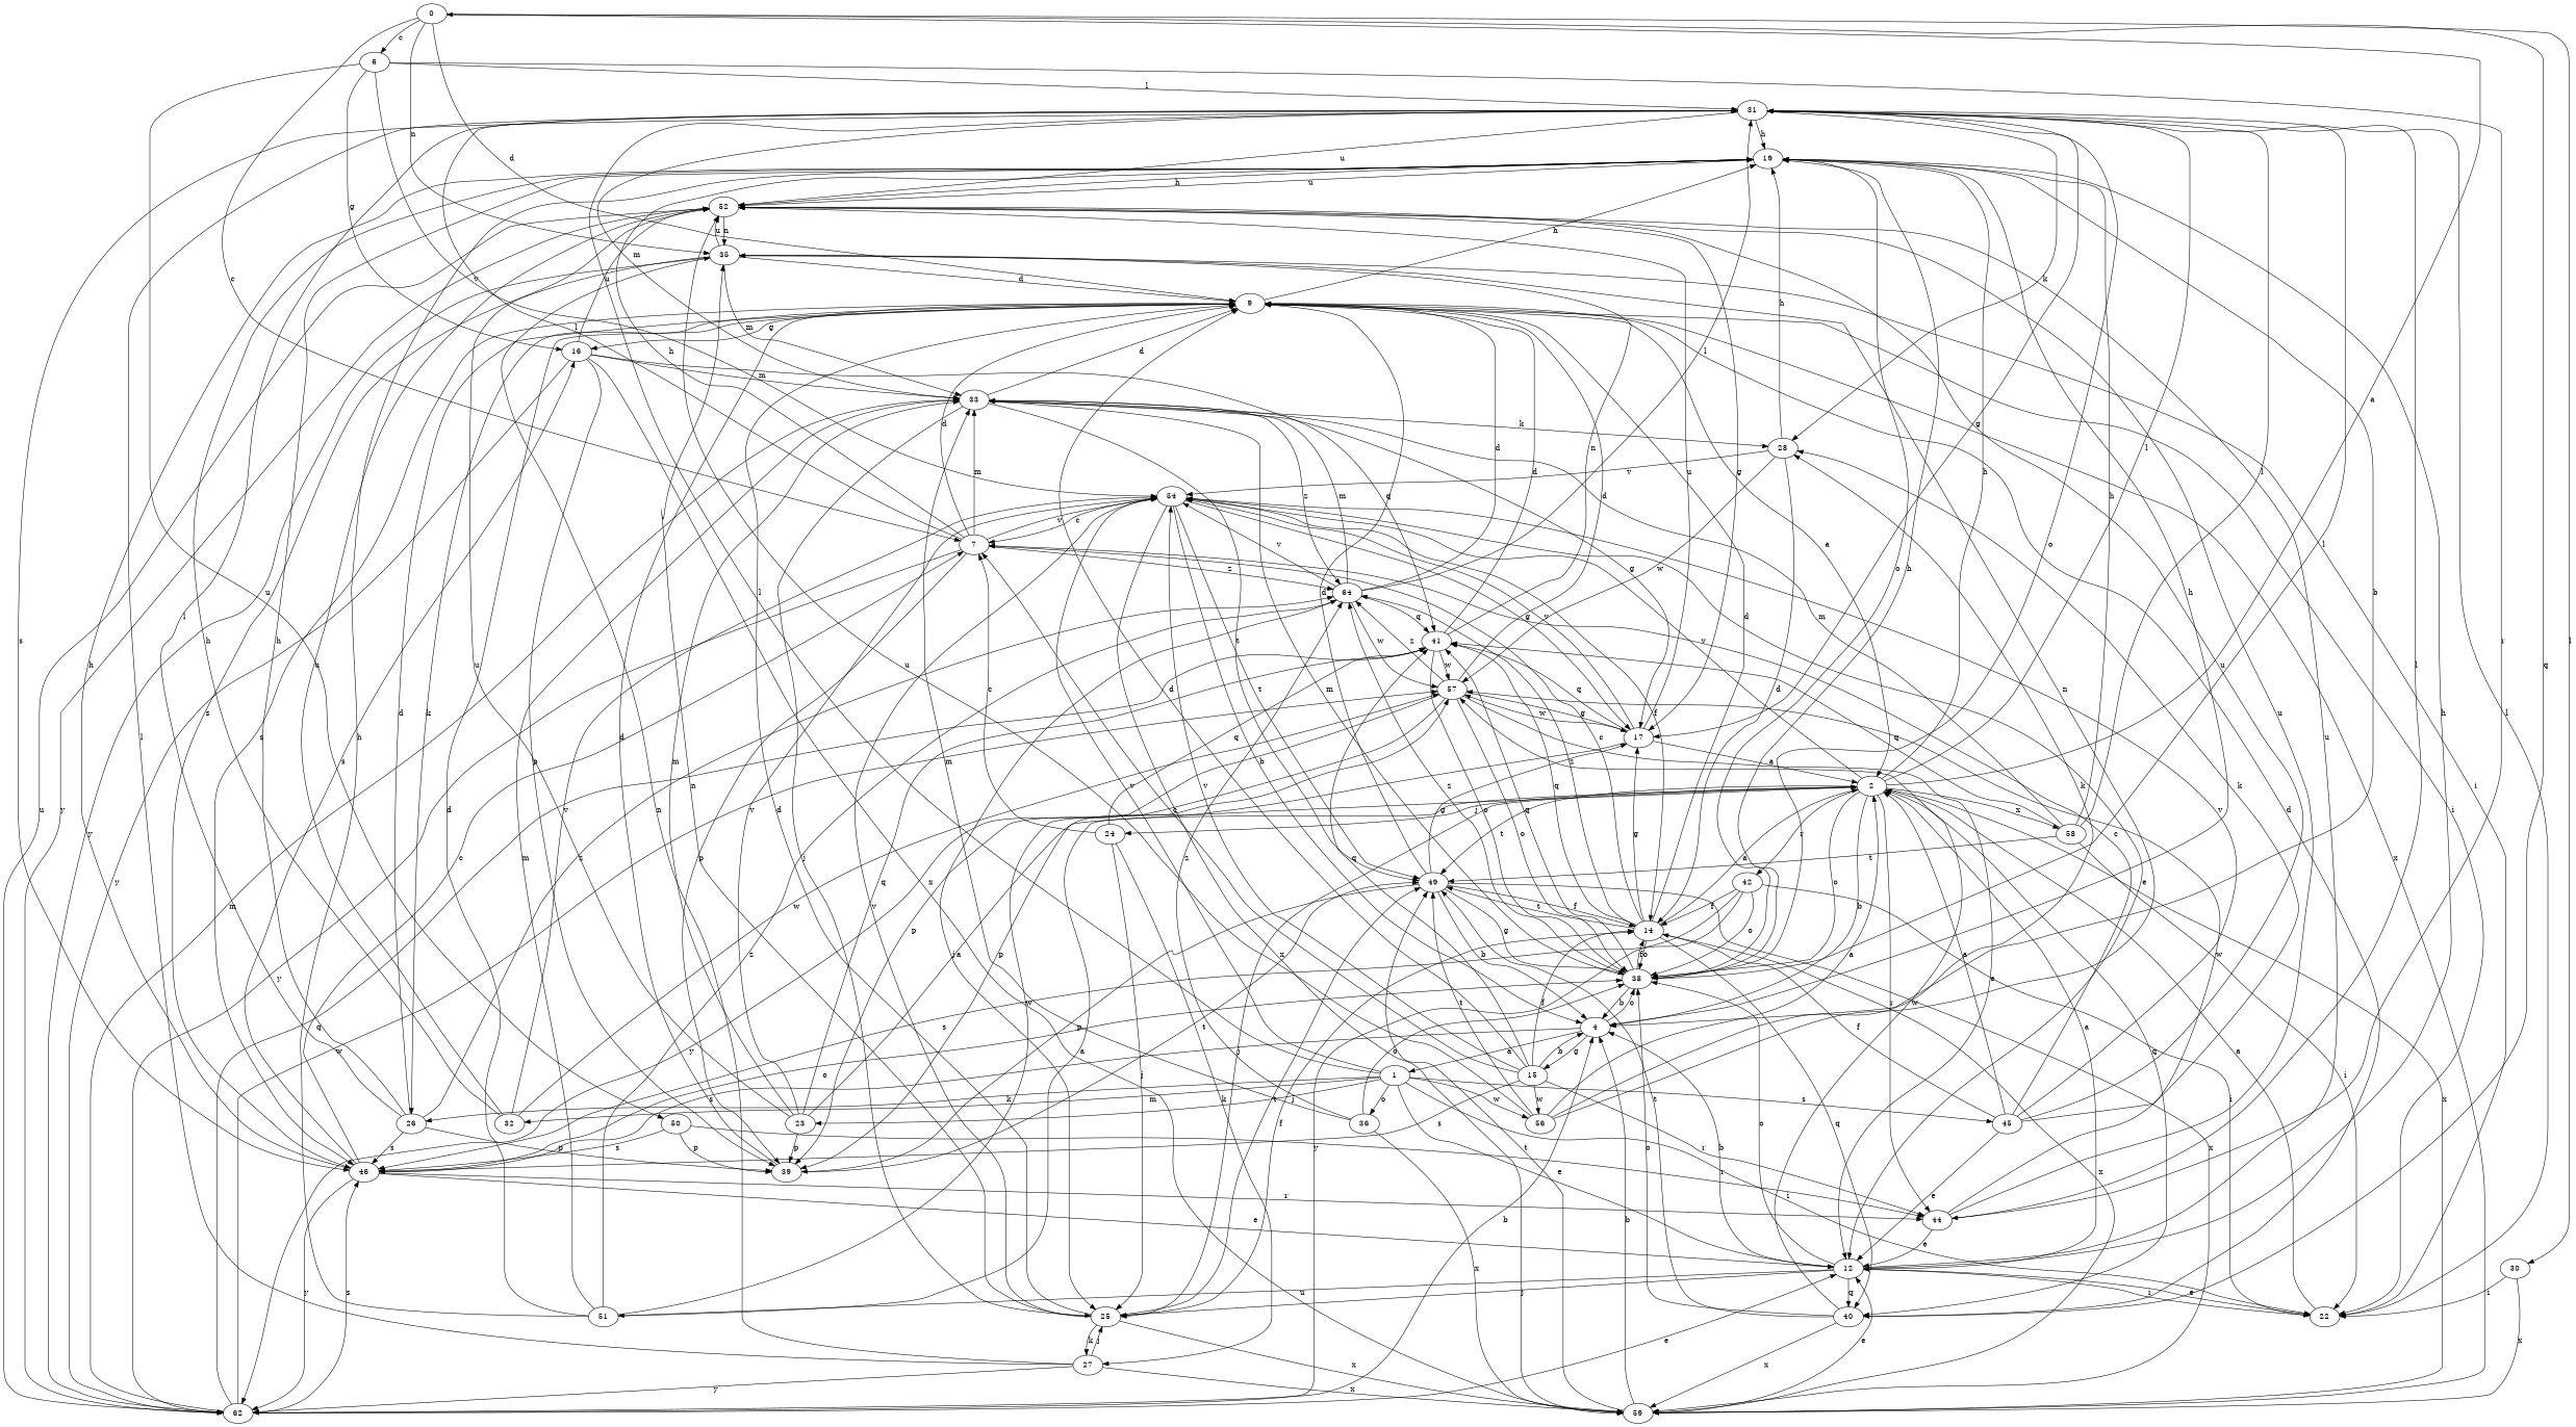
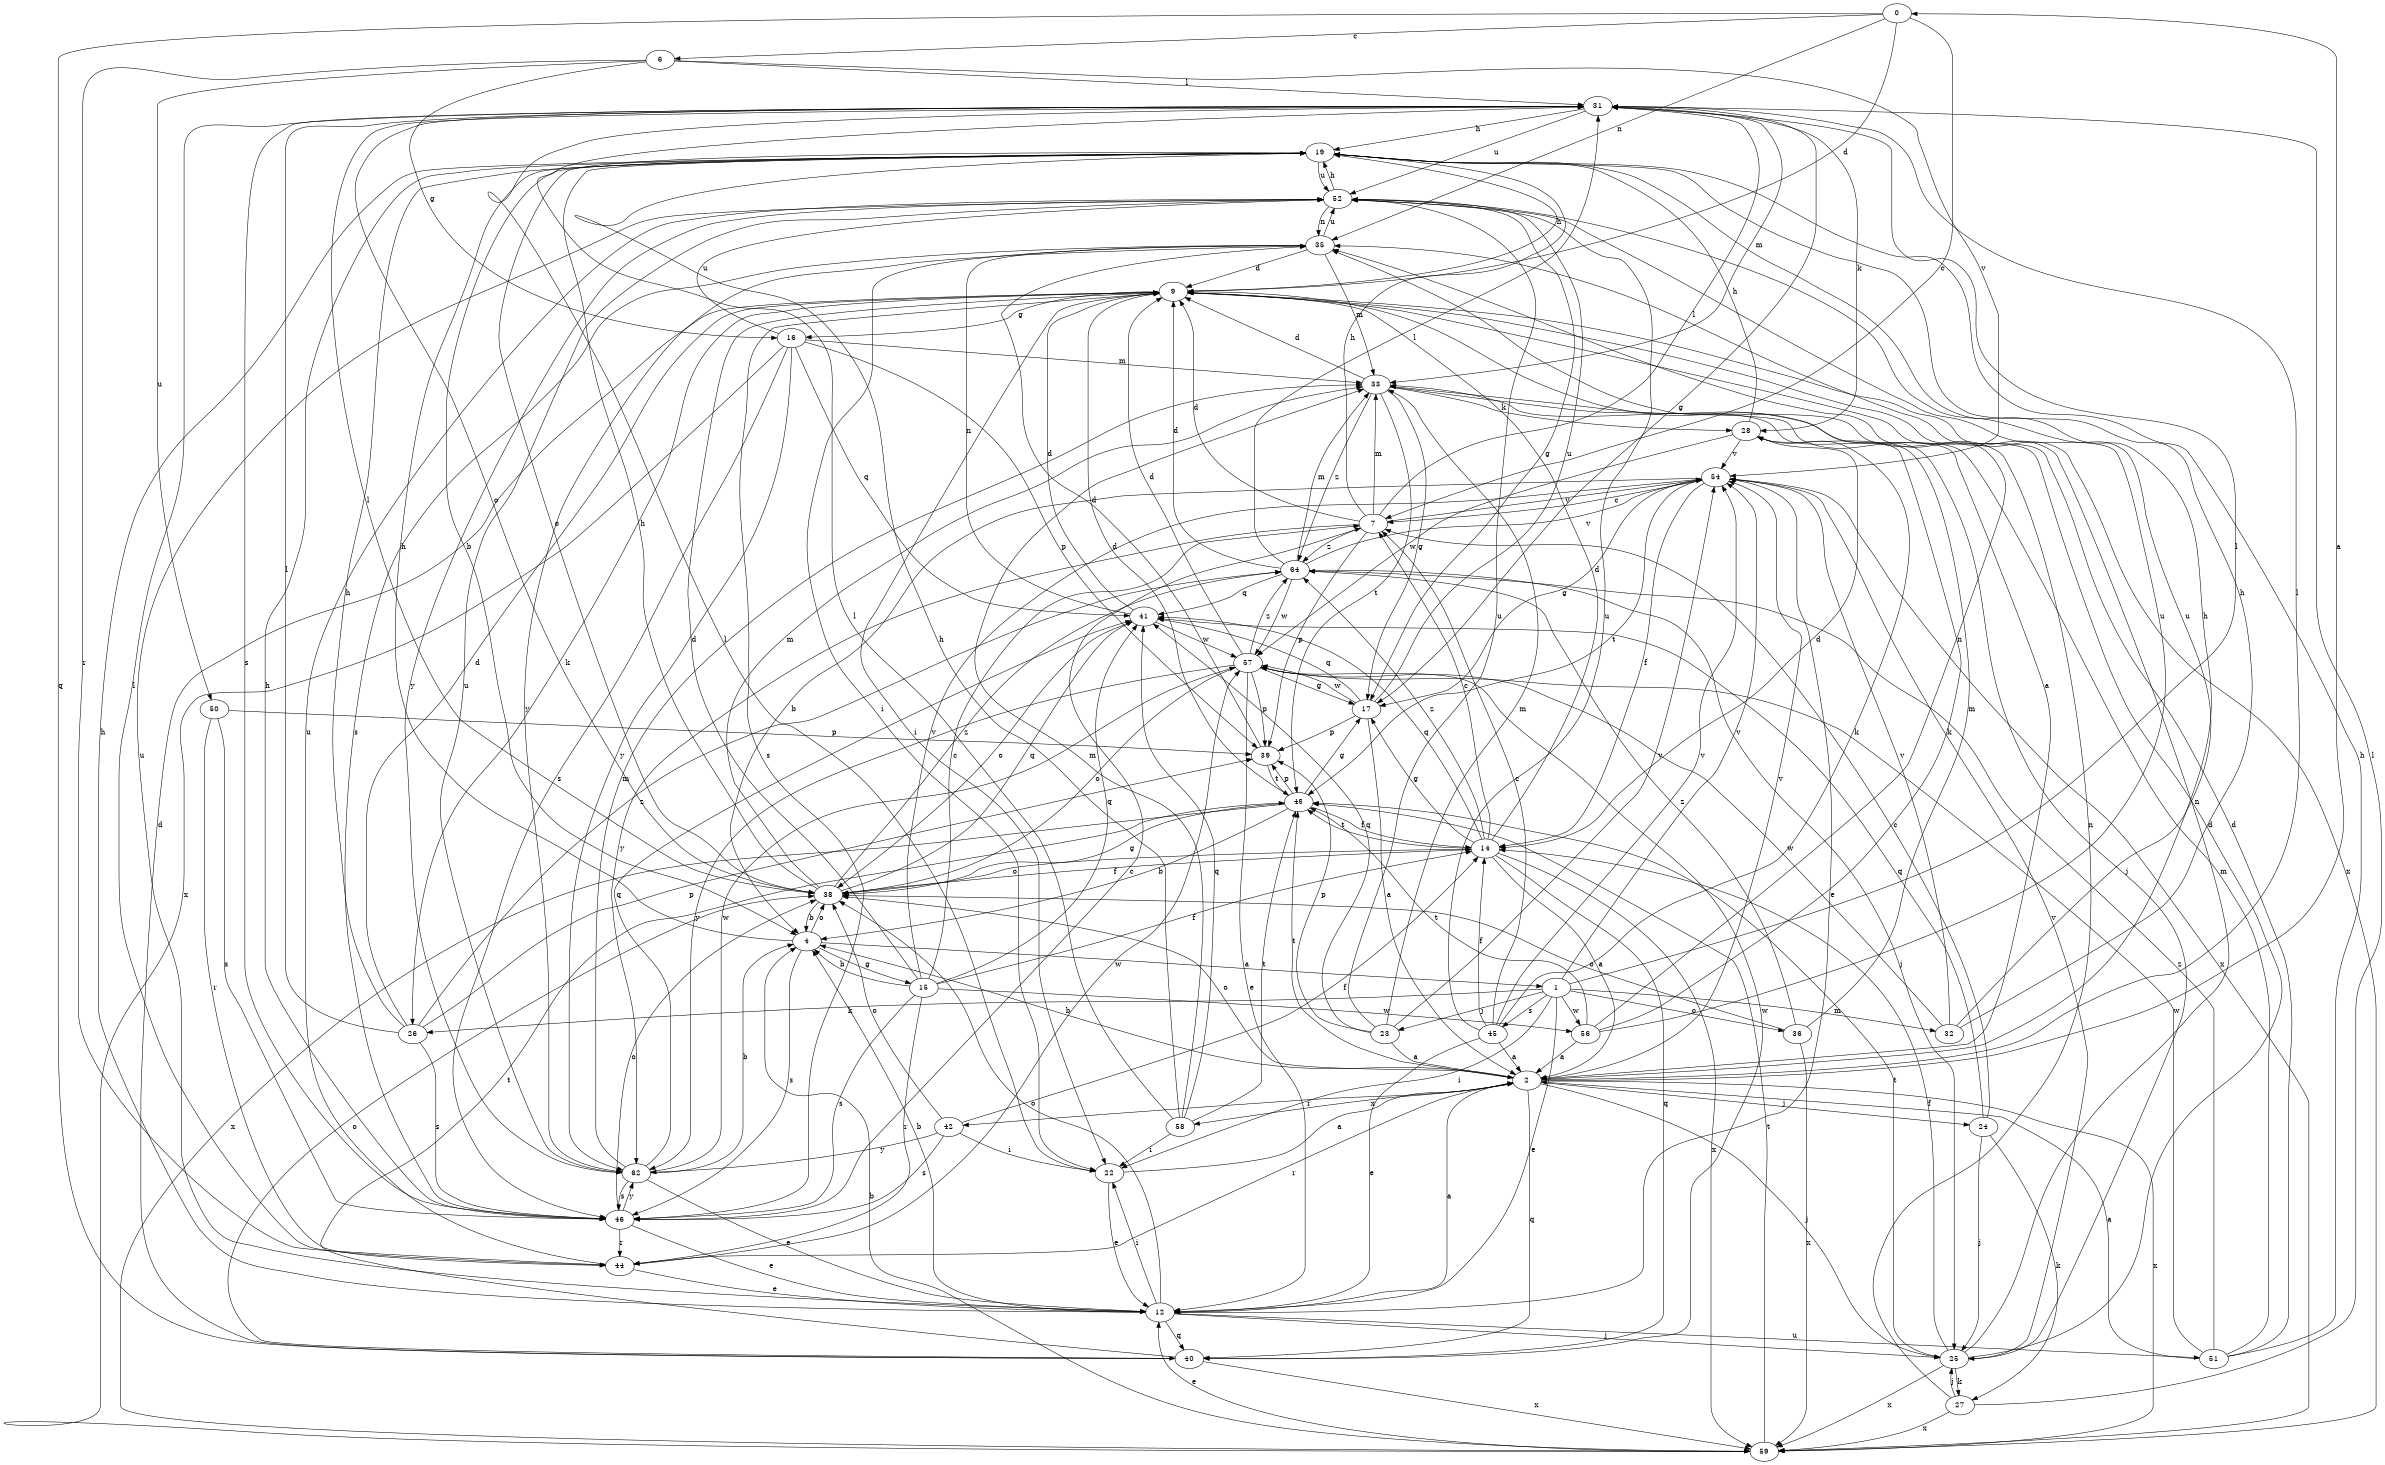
  strict digraph {
    0
    6
    7
    9
-   30
    35
    40
    31
    54
    44
    16
    50
    19
    33
    39
    62
    64
    22
    26
    2
    59
    46
    52
    38
    49
    57
    1
    12
    23
    32
    36
    45
    56
    4
    25
    51
    41
    17
    28
    14
    24
    42
    58
    15
    27
    0 -> 6 [label=c]
    0 -> 7 [label=c]
    0 -> 9 [label=d]
-   0 -> 30 [label=l]
    0 -> 35 [label=n]
    0 -> 40 [label=q]
    6 -> 31 [label=l]
    6 -> 54 [label=v]
    6 -> 44 [label=r]
    6 -> 16 [label=g]
    6 -> 50 [label=u]
    7 -> 9 [label=d]
    7 -> 31 [label=l]
    7 -> 54 [label=v]
    7 -> 19 [label=h]
    7 -> 33 [label=m]
    7 -> 39 [label=p]
    7 -> 62 [label=y]
    7 -> 64 [label=z]
    9 -> 16 [label=g]
    9 -> 19 [label=h]
    9 -> 22 [label=i]
    9 -> 26 [label=k]
    9 -> 2 [label=a]
    9 -> 59 [label=x]
    9 -> 46 [label=s]
-   30 -> 22 [label=i]
-   30 -> 59 [label=x]
    35 -> 9 [label=d]
    35 -> 33 [label=m]
    35 -> 62 [label=y]
    35 -> 22 [label=i]
    35 -> 46 [label=s]
    35 -> 52 [label=u]
    40 -> 9 [label=d]
    40 -> 59 [label=x]
    40 -> 38 [label=o]
    40 -> 49 [label=t]
    40 -> 57 [label=w]
    31 -> 19 [label=h]
    31 -> 33 [label=m]
    31 -> 46 [label=s]
    31 -> 52 [label=u]
    31 -> 38 [label=o]
    31 -> 17 [label=g]
    31 -> 28 [label=k]
    54 -> 7 [label=c]
    54 -> 59 [label=x]
    54 -> 49 [label=t]
    54 -> 12 [label=e]
    54 -> 4 [label=b]
    54 -> 17 [label=g]
    54 -> 14 [label=f]
    44 -> 31 [label=l]
    44 -> 52 [label=u]
    44 -> 57 [label=w]
    44 -> 12 [label=e]
    16 -> 33 [label=m]
    16 -> 39 [label=p]
    16 -> 62 [label=y]
    16 -> 59 [label=x]
-   46 -> 16 [label=s]
+   16 -> 46 [label=s]
    16 -> 52 [label=u]
    16 -> 41 [label=q]
    50 -> 44 [label=r]
    50 -> 39 [label=p]
    50 -> 46 [label=s]
    19 -> 52 [label=u]
    19 -> 38 [label=o]
    19 -> 4 [label=b]
    33 -> 9 [label=d]
    33 -> 64 [label=z]
    33 -> 49 [label=t]
    33 -> 25 [label=j]
    33 -> 17 [label=g]
    33 -> 28 [label=k]
-   39 -> 9 [label=d]
+   39 -> 35 [label=d]
    39 -> 49 [label=t]
    62 -> 33 [label=m]
    62 -> 46 [label=s]
    62 -> 52 [label=u]
    62 -> 57 [label=w]
    62 -> 12 [label=e]
    62 -> 4 [label=b]
    62 -> 41 [label=q]
    64 -> 9 [label=d]
    64 -> 31 [label=l]
    64 -> 54 [label=v]
    64 -> 33 [label=m]
    64 -> 57 [label=w]
    64 -> 25 [label=j]
    64 -> 41 [label=q]
    22 -> 31 [label=l]
    22 -> 2 [label=a]
    22 -> 12 [label=e]
    26 -> 9 [label=d]
    26 -> 31 [label=l]
    26 -> 19 [label=h]
    26 -> 39 [label=p]
    26 -> 64 [label=z]
    26 -> 46 [label=s]
    2 -> 0 [label=a]
    2 -> 40 [label=q]
    2 -> 31 [label=l]
    2 -> 54 [label=v]
    2 -> 44 [label=r]
    2 -> 19 [label=h]
    2 -> 59 [label=x]
    2 -> 38 [label=o]
    2 -> 49 [label=t]
    2 -> 4 [label=b]
    2 -> 25 [label=j]
    2 -> 24 [label=j]
    2 -> 42 [label=r]
    2 -> 58 [label=x]
    59 -> 49 [label=t]
    59 -> 12 [label=e]
    59 -> 4 [label=b]
    46 -> 7 [label=c]
    46 -> 44 [label=r]
    46 -> 19 [label=h]
    46 -> 62 [label=y]
    46 -> 38 [label=o]
    46 -> 12 [label=e]
    52 -> 35 [label=n]
    52 -> 19 [label=h]
    52 -> 62 [label=y]
    52 -> 17 [label=g]
    38 -> 31 [label=l]
    38 -> 19 [label=h]
    38 -> 33 [label=m]
    38 -> 64 [label=z]
    38 -> 4 [label=b]
    38 -> 41 [label=q]
    38 -> 14 [label=f]
    49 -> 9 [label=d]
    49 -> 39 [label=p]
    49 -> 59 [label=x]
    49 -> 38 [label=g]
    49 -> 4 [label=b]
    49 -> 17 [label=g]
    49 -> 14 [label=f]
    57 -> 9 [label=d]
    57 -> 39 [label=p]
    57 -> 62 [label=y]
    57 -> 64 [label=z]
    57 -> 38 [label=o]
    57 -> 12 [label=e]
    57 -> 17 [label=g]
    1 -> 31 [label=l]
    1 -> 54 [label=v]
    1 -> 22 [label=i]
    1 -> 26 [label=k]
    1 -> 12 [label=e]
    1 -> 23 [label=j]
    1 -> 32 [label=m]
    1 -> 36 [label=o]
    1 -> 45 [label=s]
    1 -> 56 [label=w]
    12 -> 40 [label=q]
    12 -> 19 [label=h]
    12 -> 22 [label=i]
    12 -> 2 [label=a]
    12 -> 52 [label=u]
    12 -> 38 [label=o]
    12 -> 4 [label=b]
    12 -> 25 [label=j]
    12 -> 51 [label=u]
    23 -> 54 [label=v]
    23 -> 33 [label=m]
    23 -> 39 [label=p]
    23 -> 2 [label=a]
    23 -> 52 [label=u]
    23 -> 41 [label=q]
    32 -> 54 [label=v]
    32 -> 19 [label=h]
    32 -> 52 [label=u]
    32 -> 57 [label=w]
    36 -> 33 [label=m]
    36 -> 64 [label=z]
    36 -> 59 [label=x]
    36 -> 38 [label=o]
    45 -> 7 [label=c]
    45 -> 54 [label=v]
    45 -> 2 [label=a]
    45 -> 52 [label=u]
    45 -> 12 [label=e]
    45 -> 28 [label=k]
    45 -> 14 [label=f]
    56 -> 35 [label=n]
    56 -> 2 [label=a]
    56 -> 52 [label=u]
    56 -> 49 [label=t]
    56 -> 28 [label=k]
    4 -> 19 [label=h]
    4 -> 46 [label=s]
    4 -> 38 [label=o]
    4 -> 1 [label=a]
    4 -> 15 [label=g]
    25 -> 9 [label=d]
    25 -> 35 [label=n]
    25 -> 54 [label=v]
    25 -> 59 [label=x]
    25 -> 49 [label=t]
    25 -> 14 [label=f]
    25 -> 27 [label=k]
    51 -> 9 [label=d]
    51 -> 19 [label=h]
    51 -> 33 [label=m]
    51 -> 64 [label=z]
    51 -> 2 [label=a]
    51 -> 57 [label=w]
    41 -> 9 [label=d]
    41 -> 35 [label=n]
    41 -> 38 [label=o]
    41 -> 57 [label=w]
-   17 -> 54 [label=v]
    17 -> 39 [label=p]
    17 -> 2 [label=a]
    17 -> 52 [label=u]
    17 -> 57 [label=w]
    17 -> 41 [label=q]
    28 -> 54 [label=v]
    28 -> 19 [label=h]
    28 -> 57 [label=w]
    28 -> 14 [label=d]
    14 -> 7 [label=c]
    14 -> 9 [label=d]
    14 -> 40 [label=q]
    14 -> 64 [label=z]
    14 -> 2 [label=a]
    14 -> 59 [label=x]
    14 -> 38 [label=o]
    14 -> 49 [label=t]
    14 -> 41 [label=q]
    14 -> 17 [label=g]
    24 -> 7 [label=c]
    24 -> 25 [label=j]
    24 -> 41 [label=q]
    24 -> 27 [label=k]
    42 -> 62 [label=y]
    42 -> 22 [label=i]
    42 -> 46 [label=s]
    42 -> 38 [label=o]
    42 -> 14 [label=f]
    58 -> 31 [label=l]
    58 -> 19 [label=h]
    58 -> 33 [label=m]
    58 -> 22 [label=i]
    58 -> 49 [label=t]
    58 -> 41 [label=q]
    15 -> 7 [label=c]
    15 -> 9 [label=d]
    15 -> 54 [label=v]
    15 -> 44 [label=r]
    15 -> 46 [label=s]
    15 -> 56 [label=w]
    15 -> 4 [label=b]
    15 -> 41 [label=q]
    15 -> 14 [label=f]
    27 -> 35 [label=n]
    27 -> 31 [label=l]
-   27 -> 62 [label=y]
    27 -> 59 [label=x]
    27 -> 25 [label=j]
  }
